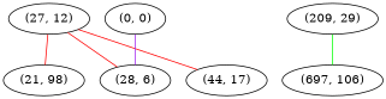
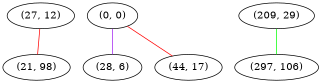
  graph {
    edge [color=red weight=1]
    "(27, 12)"
    "(21, 98)"
    "(44, 17)"
    n4 [label="(28, 6)"]
    "(0, 0)"
    "(209, 29)"
-   "(297, 106)" [label="(697, 106)"]
+   "(297, 106)"
    "(27, 12)" -- "(21, 98)"
-   "(27, 12)" -- "(44, 17)"
-   "(27, 12)" -- n4
+   "(0, 0)" -- "(44, 17)"
    "(0, 0)" -- n4 [color=purple weight=4]
    "(209, 29)" -- "(297, 106)" [color=green weight=2]
  }
